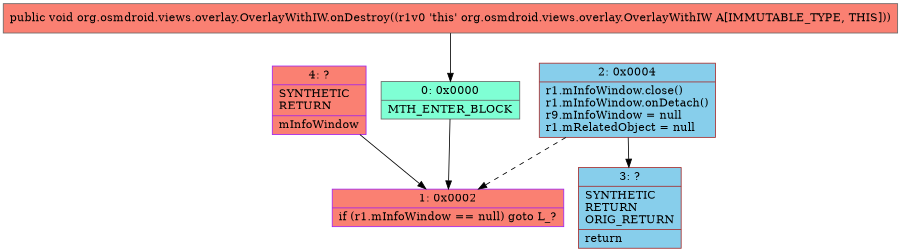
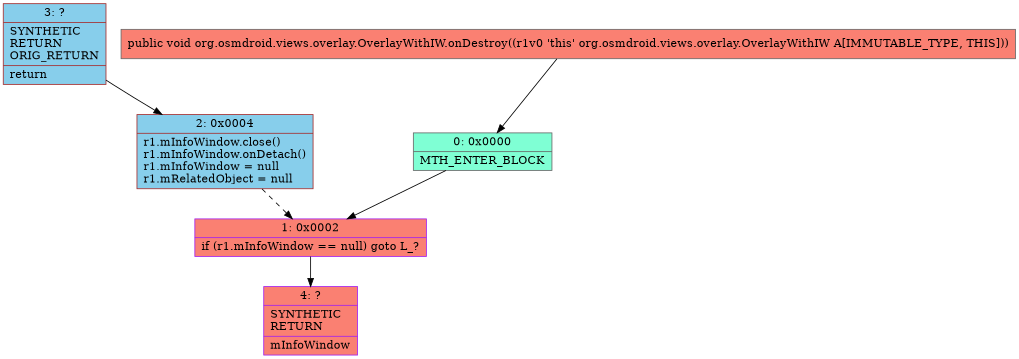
  digraph {
    node [color=gray40 fillcolor=salmon shape=record style=filled]
    n1 [fillcolor=aquamarine label="{0\:\ 0x0000|MTH_ENTER_BLOCK\l}"]
    n2 [color=purple label="{1\:\ 0x0002|if (r1.mInfoWindow == null) goto L_?\l}"]
    n3 [color=purple label="{4\:\ ?|SYNTHETIC\lRETURN\l|mInfoWindow\l}"]
-   n4 [color=brown fillcolor=skyblue label="{2\:\ 0x0004|r1.mInfoWindow.close()\lr1.mInfoWindow.onDetach()\lr9.mInfoWindow = null\lr1.mRelatedObject = null\l}"]
+   n4 [color=brown fillcolor=skyblue label="{2\:\ 0x0004|r1.mInfoWindow.close()\lr1.mInfoWindow.onDetach()\lr1.mInfoWindow = null\lr1.mRelatedObject = null\l}"]
    n5 [color=brown fillcolor=skyblue label="{3\:\ ?|SYNTHETIC\lRETURN\lORIG_RETURN\l|return\l}"]
    n6 [label="{public void org.osmdroid.views.overlay.OverlayWithIW.onDestroy((r1v0 'this' org.osmdroid.views.overlay.OverlayWithIW A[IMMUTABLE_TYPE, THIS])) }"]
    n1 -> n2
-   n3 -> n2
+   n2 -> n3
    n4 -> n2 [style=dashed]
-   n4 -> n5
+   n5 -> n4
    n6 -> n1
  }
